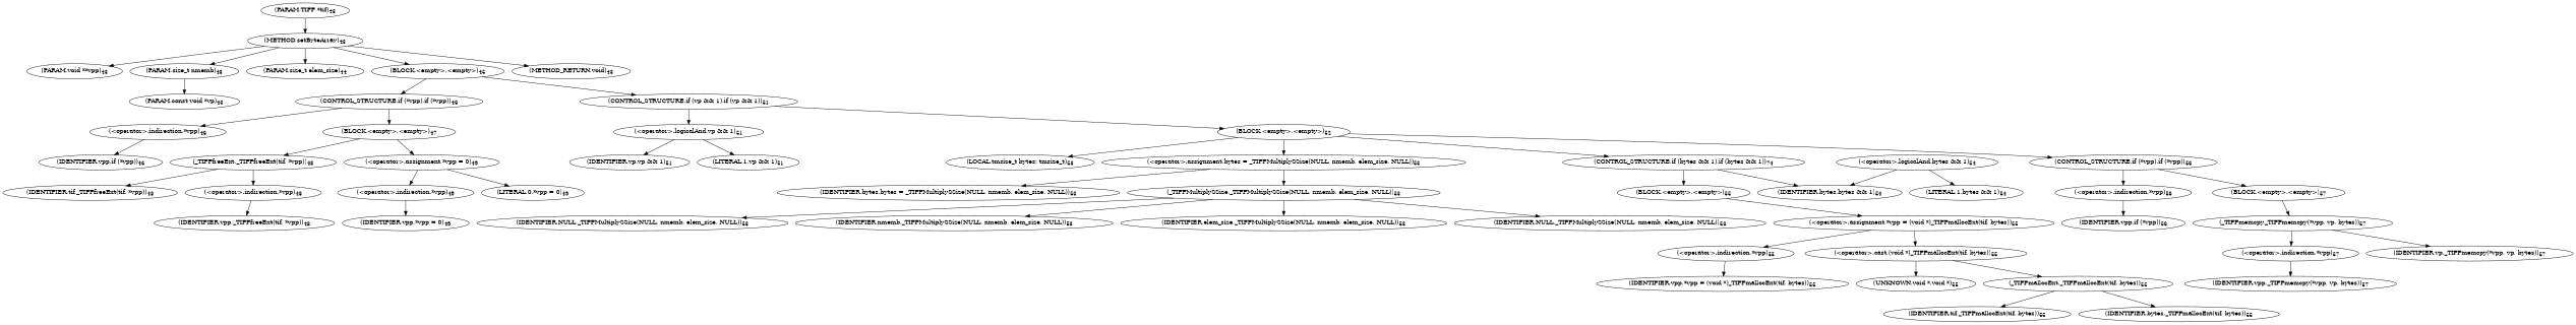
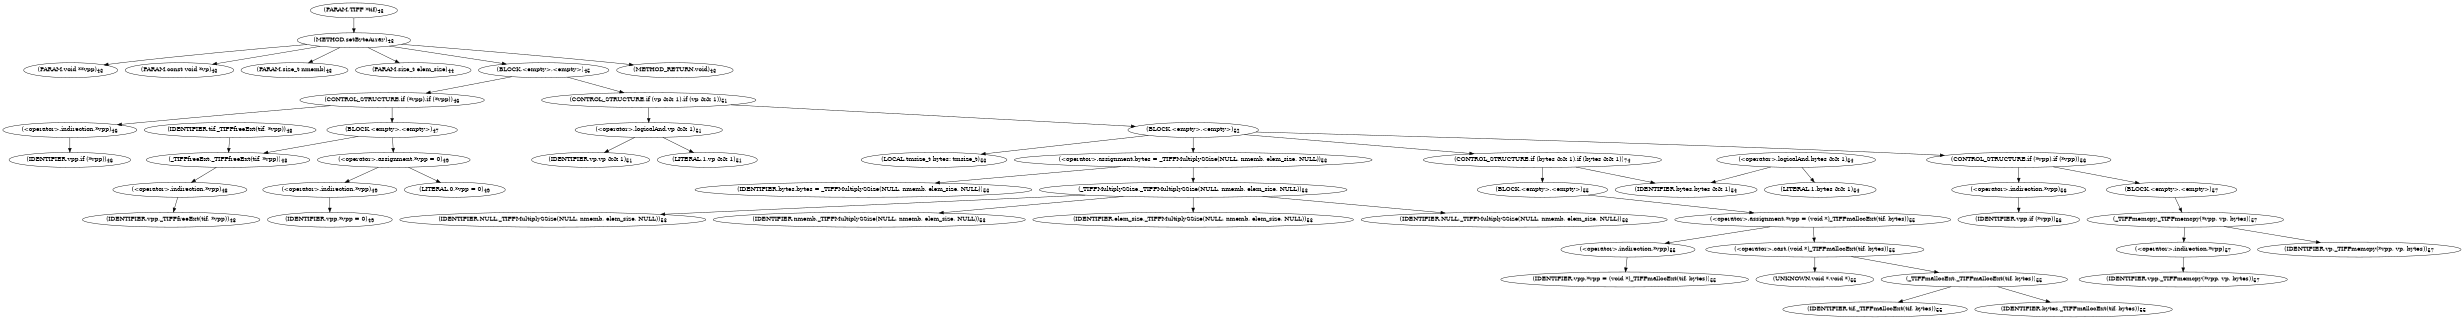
  digraph {
    n1 [label=<(METHOD,setByteArray)<SUB>43</SUB>>]
    n2 [label=<(PARAM,void **vpp)<SUB>43</SUB>>]
    n3 [label=<(PARAM,const void *vp)<SUB>43</SUB>>]
    n4 [label=<(PARAM,size_t nmemb)<SUB>43</SUB>>]
    n5 [label=<(PARAM,size_t elem_size)<SUB>44</SUB>>]
    n6 [label=<(BLOCK,&lt;empty&gt;,&lt;empty&gt;)<SUB>45</SUB>>]
    n7 [label=<(METHOD_RETURN,void)<SUB>43</SUB>>]
    n8 [label=<(PARAM,TIFF *tif)<SUB>43</SUB>>]
    n9 [label=<(CONTROL_STRUCTURE,if (*vpp),if (*vpp))<SUB>46</SUB>>]
    n10 [label=<(CONTROL_STRUCTURE,if (vp &amp;&amp; 1),if (vp &amp;&amp; 1))<SUB>51</SUB>>]
    n11 [label=<(&lt;operator&gt;.indirection,*vpp)<SUB>46</SUB>>]
    n12 [label=<(BLOCK,&lt;empty&gt;,&lt;empty&gt;)<SUB>47</SUB>>]
    n13 [label=<(&lt;operator&gt;.logicalAnd,vp &amp;&amp; 1)<SUB>51</SUB>>]
    n14 [label=<(BLOCK,&lt;empty&gt;,&lt;empty&gt;)<SUB>52</SUB>>]
    n15 [label=<(IDENTIFIER,vpp,if (*vpp))<SUB>46</SUB>>]
    n16 [label=<(_TIFFfreeExt,_TIFFfreeExt(tif, *vpp))<SUB>48</SUB>>]
    n17 [label=<(&lt;operator&gt;.assignment,*vpp = 0)<SUB>49</SUB>>]
    n18 [label=<(IDENTIFIER,tif,_TIFFfreeExt(tif, *vpp))<SUB>48</SUB>>]
    n19 [label=<(&lt;operator&gt;.indirection,*vpp)<SUB>48</SUB>>]
    n20 [label=<(&lt;operator&gt;.indirection,*vpp)<SUB>49</SUB>>]
    n21 [label=<(LITERAL,0,*vpp = 0)<SUB>49</SUB>>]
    n22 [label=<(IDENTIFIER,vpp,_TIFFfreeExt(tif, *vpp))<SUB>48</SUB>>]
    n23 [label=<(IDENTIFIER,vpp,*vpp = 0)<SUB>49</SUB>>]
    n24 [label=<(IDENTIFIER,vp,vp &amp;&amp; 1)<SUB>51</SUB>>]
    n25 [label=<(LITERAL,1,vp &amp;&amp; 1)<SUB>51</SUB>>]
    n26 [label=<(LOCAL,tmsize_t bytes: tmsize_t)<SUB>53</SUB>>]
    n27 [label=<(&lt;operator&gt;.assignment,bytes = _TIFFMultiplySSize(NULL, nmemb, elem_size, NULL))<SUB>53</SUB>>]
    n28 [label=<(CONTROL_STRUCTURE,if (bytes &amp;&amp; 1),if (bytes &amp;&amp; 1))<SUB>74</SUB>>]
    n29 [label=<(CONTROL_STRUCTURE,if (*vpp),if (*vpp))<SUB>56</SUB>>]
    n30 [label=<(IDENTIFIER,bytes,bytes = _TIFFMultiplySSize(NULL, nmemb, elem_size, NULL))<SUB>53</SUB>>]
    n31 [label=<(_TIFFMultiplySSize,_TIFFMultiplySSize(NULL, nmemb, elem_size, NULL))<SUB>53</SUB>>]
    n32 [label=<(BLOCK,&lt;empty&gt;,&lt;empty&gt;)<SUB>55</SUB>>]
    n33 [label=<(IDENTIFIER,bytes,bytes &amp;&amp; 1)<SUB>54</SUB>>]
    n34 [label=<(&lt;operator&gt;.indirection,*vpp)<SUB>56</SUB>>]
    n35 [label=<(BLOCK,&lt;empty&gt;,&lt;empty&gt;)<SUB>57</SUB>>]
    n36 [label=<(IDENTIFIER,NULL,_TIFFMultiplySSize(NULL, nmemb, elem_size, NULL))<SUB>53</SUB>>]
    n37 [label=<(IDENTIFIER,nmemb,_TIFFMultiplySSize(NULL, nmemb, elem_size, NULL))<SUB>53</SUB>>]
    n38 [label=<(IDENTIFIER,elem_size,_TIFFMultiplySSize(NULL, nmemb, elem_size, NULL))<SUB>53</SUB>>]
    n39 [label=<(IDENTIFIER,NULL,_TIFFMultiplySSize(NULL, nmemb, elem_size, NULL))<SUB>53</SUB>>]
    n40 [label=<(&lt;operator&gt;.logicalAnd,bytes &amp;&amp; 1)<SUB>54</SUB>>]
    n41 [label=<(LITERAL,1,bytes &amp;&amp; 1)<SUB>54</SUB>>]
    n42 [label=<(&lt;operator&gt;.assignment,*vpp = (void *)_TIFFmallocExt(tif, bytes))<SUB>55</SUB>>]
    n43 [label=<(&lt;operator&gt;.indirection,*vpp)<SUB>55</SUB>>]
    n44 [label=<(&lt;operator&gt;.cast,(void *)_TIFFmallocExt(tif, bytes))<SUB>55</SUB>>]
    n45 [label=<(IDENTIFIER,vpp,*vpp = (void *)_TIFFmallocExt(tif, bytes))<SUB>55</SUB>>]
    n46 [label=<(UNKNOWN,void *,void *)<SUB>55</SUB>>]
    n47 [label=<(_TIFFmallocExt,_TIFFmallocExt(tif, bytes))<SUB>55</SUB>>]
    n48 [label=<(IDENTIFIER,tif,_TIFFmallocExt(tif, bytes))<SUB>55</SUB>>]
    n49 [label=<(IDENTIFIER,bytes,_TIFFmallocExt(tif, bytes))<SUB>55</SUB>>]
    n50 [label=<(IDENTIFIER,vpp,if (*vpp))<SUB>56</SUB>>]
    n51 [label=<(_TIFFmemcpy,_TIFFmemcpy(*vpp, vp, bytes))<SUB>57</SUB>>]
    n52 [label=<(&lt;operator&gt;.indirection,*vpp)<SUB>57</SUB>>]
    n53 [label=<(IDENTIFIER,vp,_TIFFmemcpy(*vpp, vp, bytes))<SUB>57</SUB>>]
    n54 [label=<(IDENTIFIER,vpp,_TIFFmemcpy(*vpp, vp, bytes))<SUB>57</SUB>>]
    n1 -> n2
-   n4 -> n3
+   n1 -> n3
    n1 -> n4
    n1 -> n5
    n1 -> n6
    n1 -> n7
    n6 -> n9
    n6 -> n10
    n8 -> n1
    n9 -> n11
    n9 -> n12
    n10 -> n13
    n10 -> n14
    n11 -> n15
    n12 -> n16
    n12 -> n17
    n13 -> n24
    n13 -> n25
    n14 -> n26
    n14 -> n27
    n14 -> n28
    n14 -> n29
-   n16 -> n18
+   n18 -> n16
    n16 -> n19
    n17 -> n20
    n17 -> n21
    n19 -> n22
    n20 -> n23
    n27 -> n30
    n27 -> n31
    n28 -> n32
    n28 -> n33
    n29 -> n34
    n29 -> n35
    n31 -> n36
    n31 -> n37
    n31 -> n38
    n31 -> n39
    n32 -> n42
    n34 -> n50
    n35 -> n51
    n40 -> n33
    n40 -> n41
    n42 -> n43
    n42 -> n44
    n43 -> n45
    n44 -> n46
    n44 -> n47
    n47 -> n48
    n47 -> n49
    n51 -> n52
    n51 -> n53
    n52 -> n54
  }
